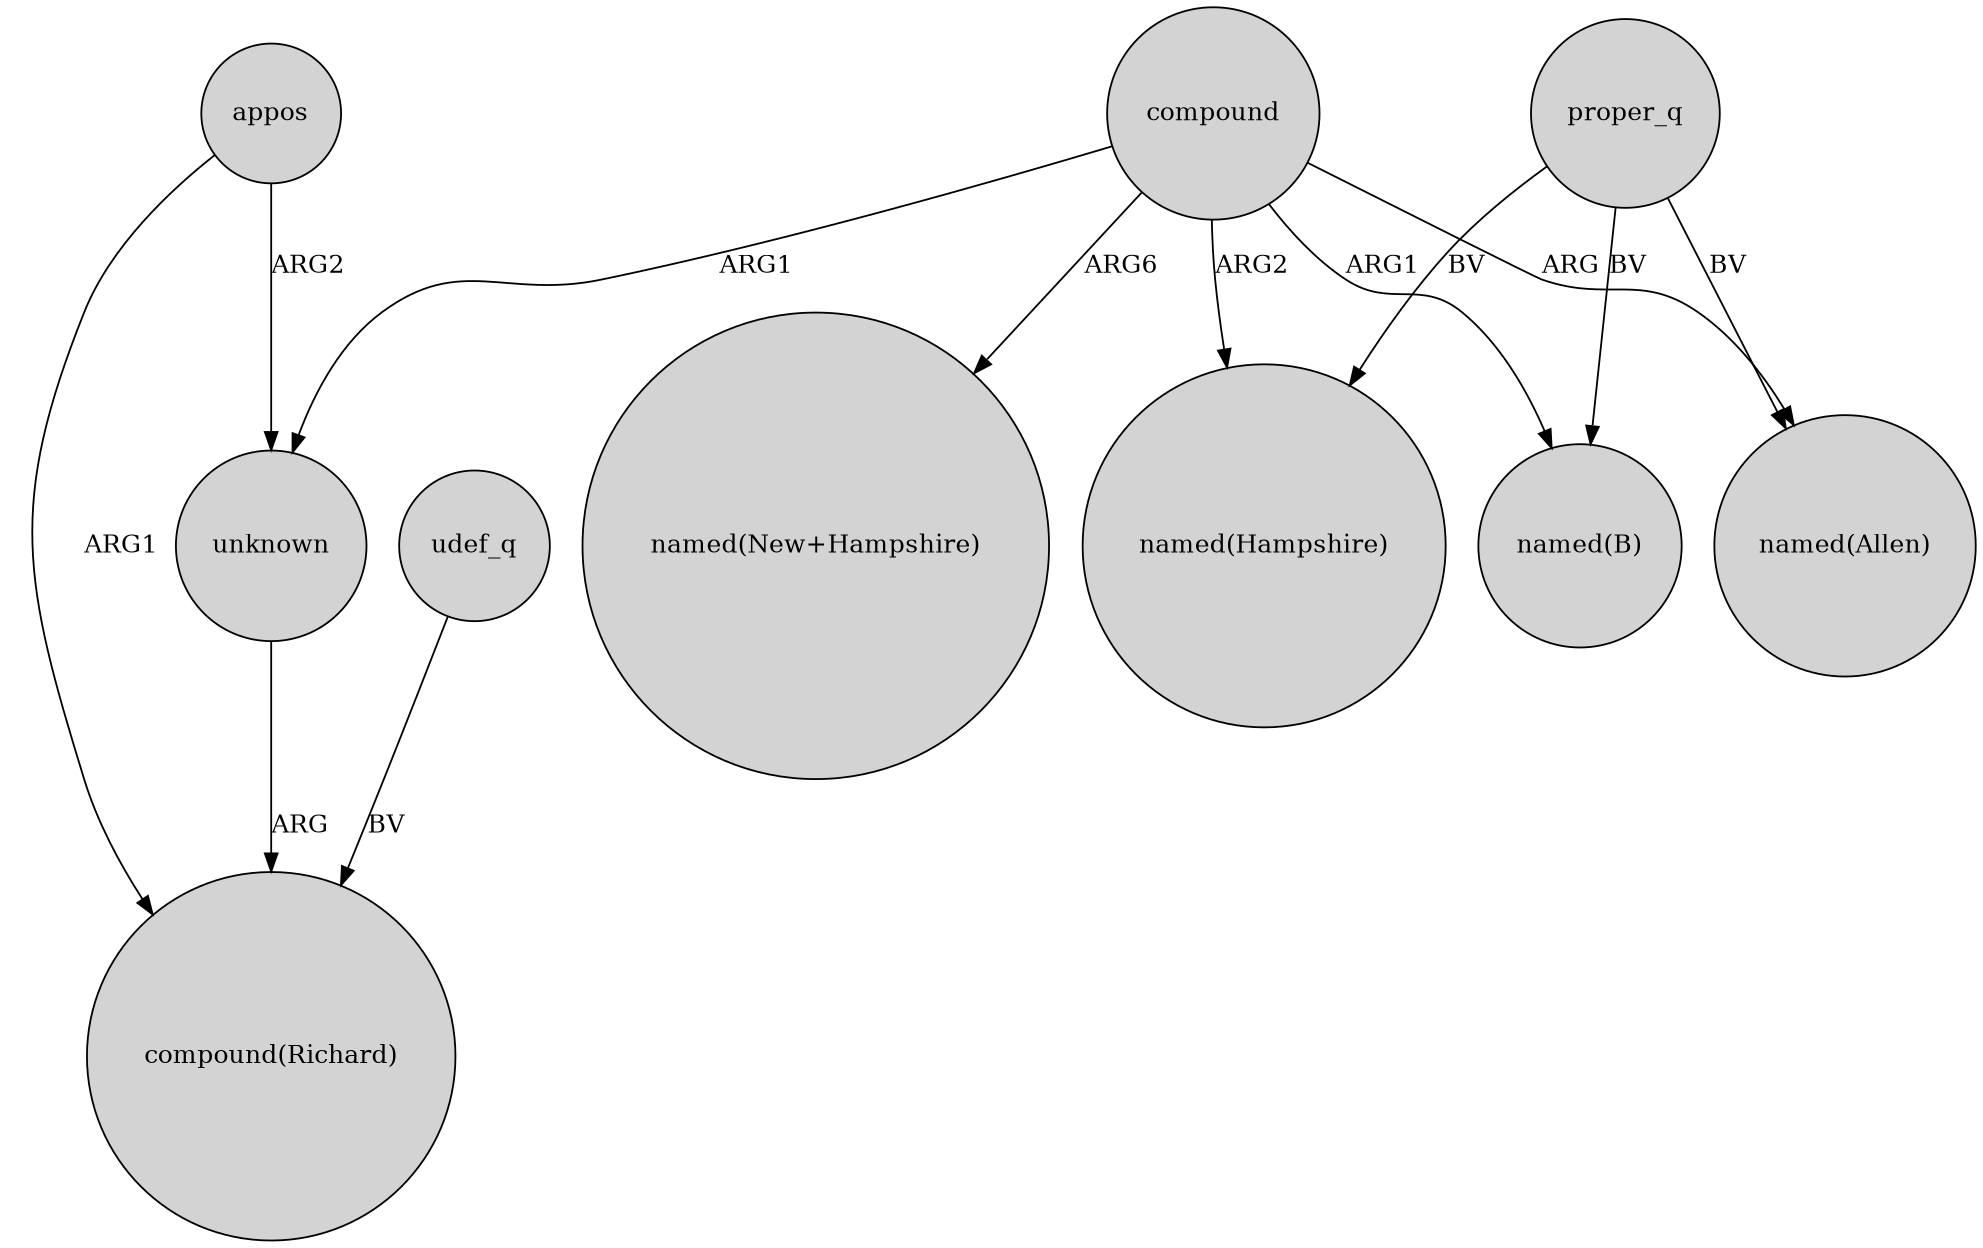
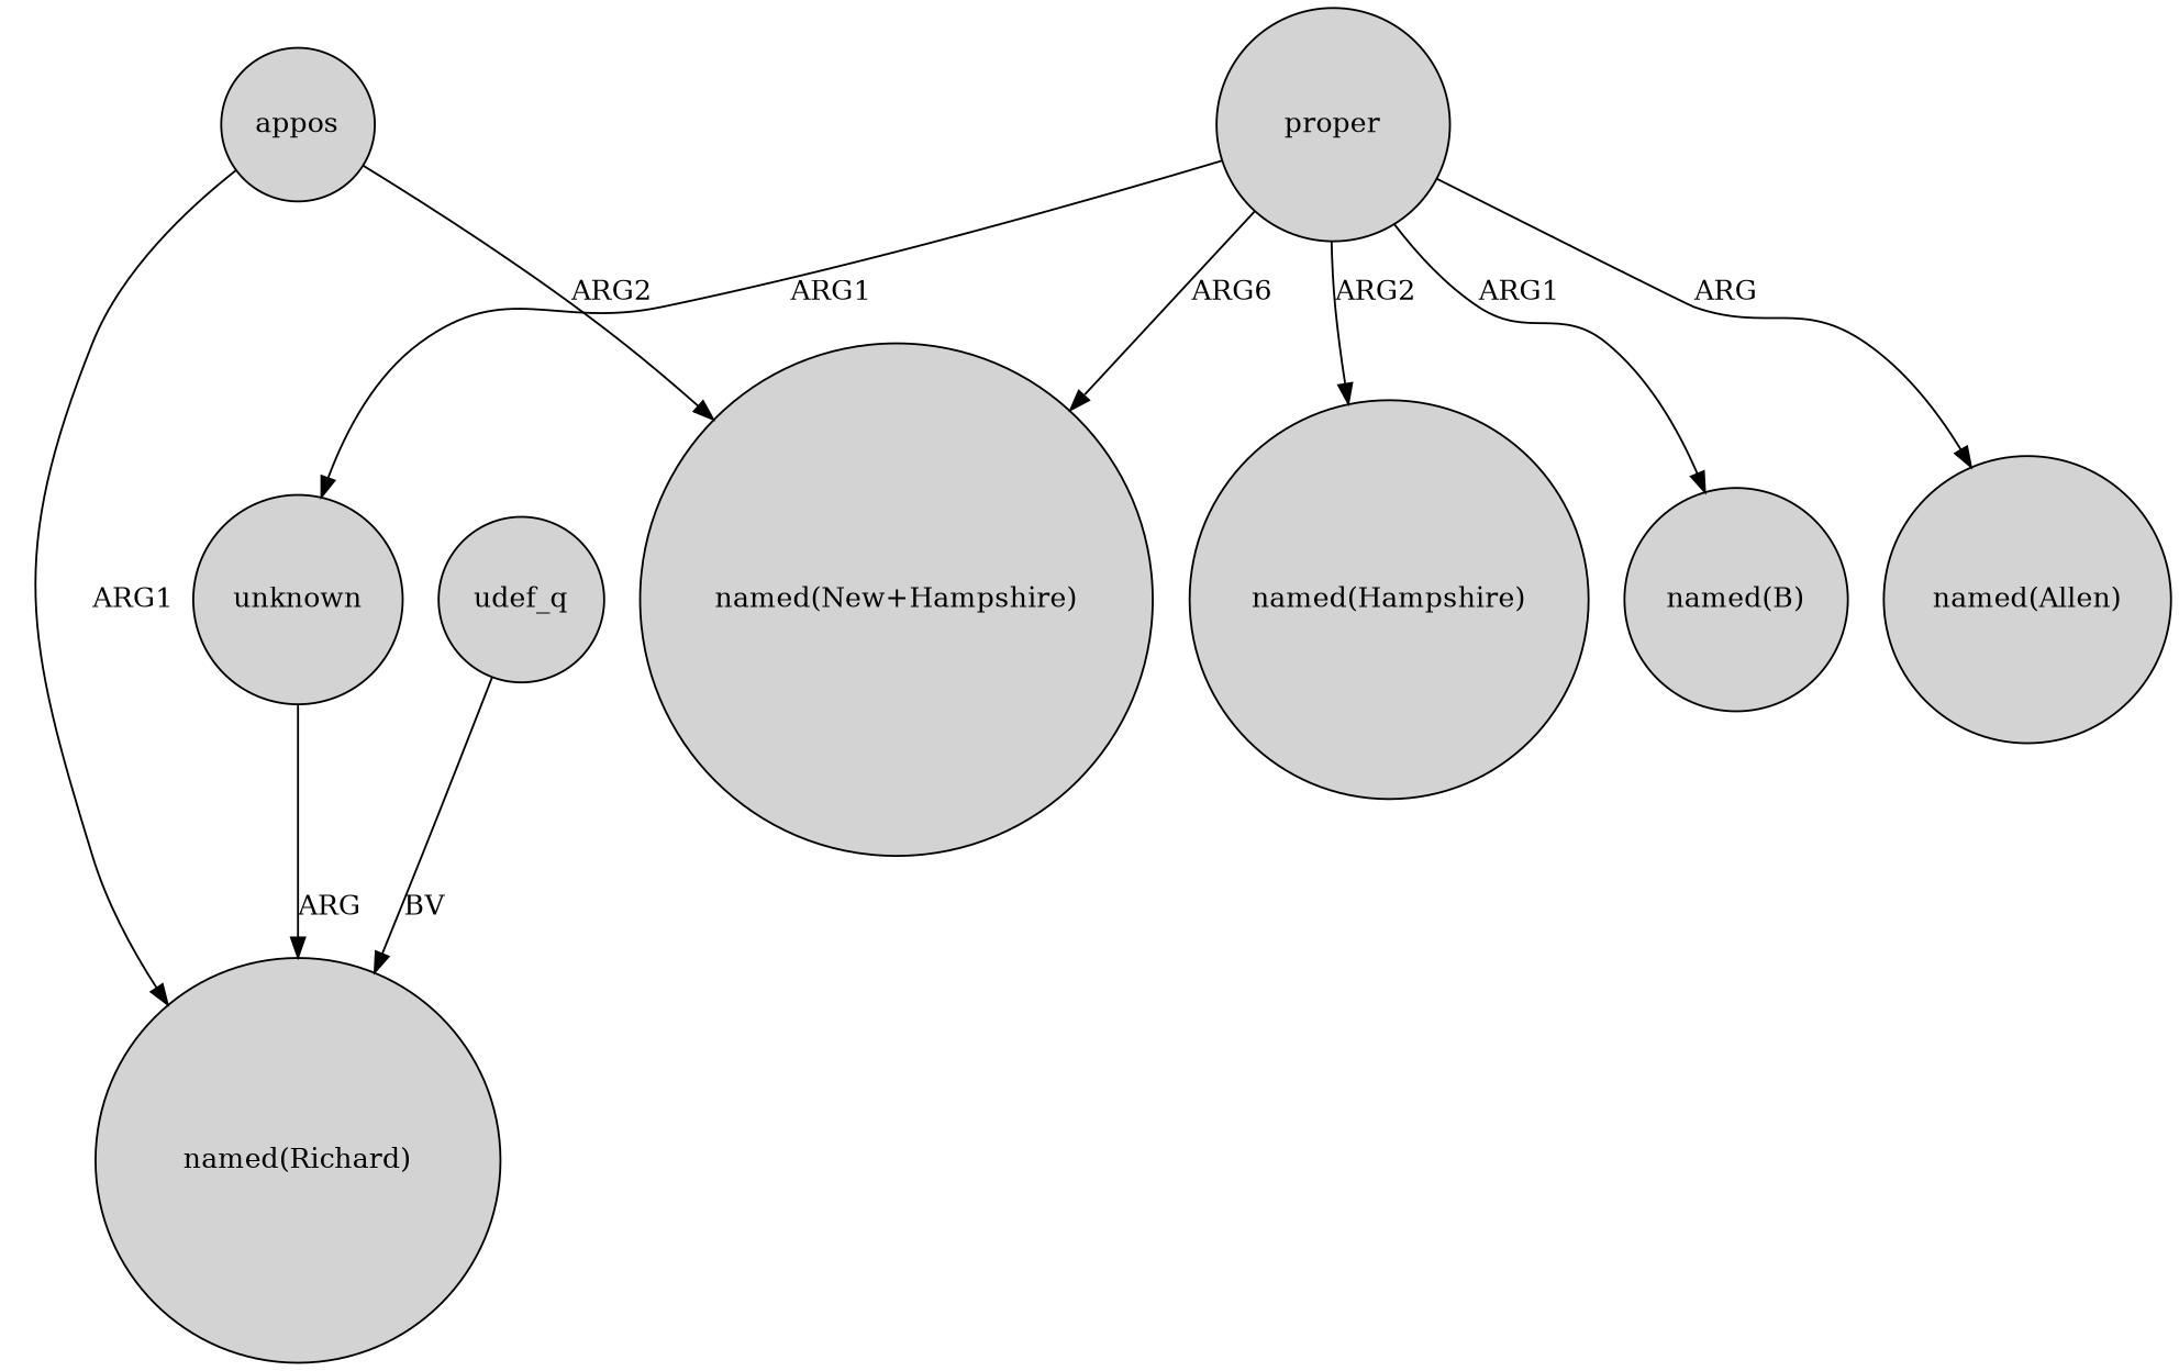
  digraph {
    node [shape=circle style=filled]
    appos
-   "named(Richard)" [label="compound(Richard)"]
+   "named(Richard)"
    "named(New+Hampshire)"
-   compound
+   compound [label=proper]
    "named(B)"
    "named(Allen)"
    n7 [label="named(Hampshire)"]
    unknown
-   proper_q
    udef_q
    appos -> "named(Richard)" [label=ARG1]
-   appos -> unknown [label=ARG2]
+   appos -> "named(New+Hampshire)" [label=ARG2]
    compound -> "named(New+Hampshire)" [label=ARG6]
    compound -> "named(B)" [label=ARG1]
    compound -> "named(Allen)" [label=ARG]
    compound -> n7 [label=ARG2]
    compound -> unknown [label=ARG1]
    unknown -> "named(Richard)" [label=ARG]
-   proper_q -> "named(B)" [label=BV]
-   proper_q -> "named(Allen)" [label=BV]
-   proper_q -> n7 [label=BV]
    udef_q -> "named(Richard)" [label=BV]
  }
